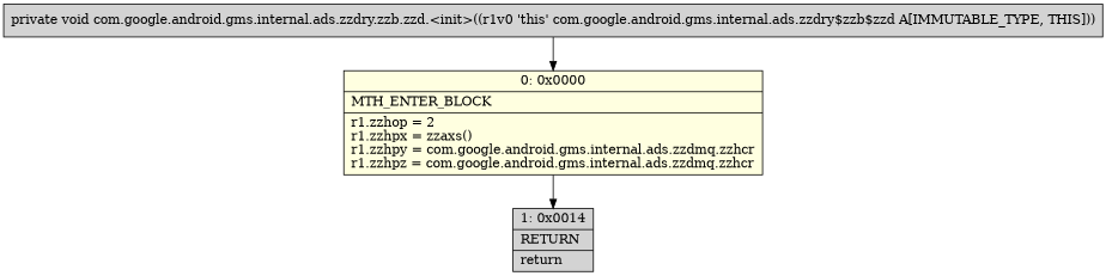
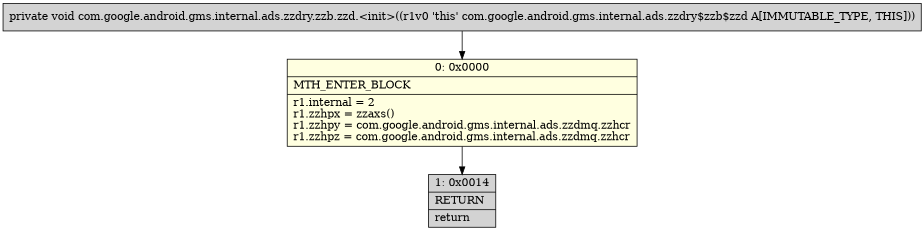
  digraph {
    node [shape=record style=filled fillcolor=lightgrey]
-   n1 [label="{0\:\ 0x0000|MTH_ENTER_BLOCK\l|r1.zzhop = 2\lr1.zzhpx = zzaxs()\lr1.zzhpy = com.google.android.gms.internal.ads.zzdmq.zzhcr\lr1.zzhpz = com.google.android.gms.internal.ads.zzdmq.zzhcr\l}" fillcolor=lightyellow]
+   n1 [label="{0\:\ 0x0000|MTH_ENTER_BLOCK\l|r1.internal = 2\lr1.zzhpx = zzaxs()\lr1.zzhpy = com.google.android.gms.internal.ads.zzdmq.zzhcr\lr1.zzhpz = com.google.android.gms.internal.ads.zzdmq.zzhcr\l}" fillcolor=lightyellow]
    n2 [label="{1\:\ 0x0014|RETURN\l|return\l}"]
    n3 [label="{private void com.google.android.gms.internal.ads.zzdry.zzb.zzd.\<init\>((r1v0 'this' com.google.android.gms.internal.ads.zzdry$zzb$zzd A[IMMUTABLE_TYPE, THIS])) }"]
    n1 -> n2
    n3 -> n1
  }
